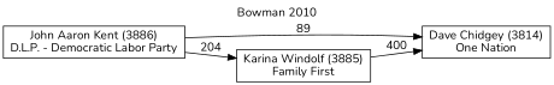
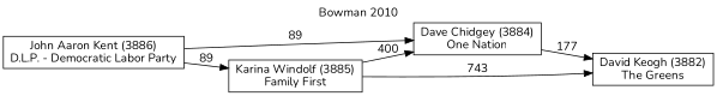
  digraph {
    fontname=Nunito
    label="Bowman 2010"
    labelloc=t
    mclimit=10
    rankdir=LR
    node [fontname=Nunito shape=box]
    edge [fontname=Nunito]
-   n1 [label="Dave Chidgey (3814)\nOne Nation"]
+   n1 [label="Dave Chidgey (3884)\nOne Nation"]
+   n2 [label="David Keogh (3882)\nThe Greens"]
    n3 [label="Karina Windolf (3885)\nFamily First"]
    n4 [label="John Aaron Kent (3886)\nD.L.P. - Democratic Labor Party"]
+   n1 -> n2 [label=177]
    n3 -> n1 [label=400]
+   n3 -> n2 [label=743]
    n4 -> n1 [label=89]
-   n4 -> n3 [label=204]
+   n4 -> n3 [label=89]
  }
